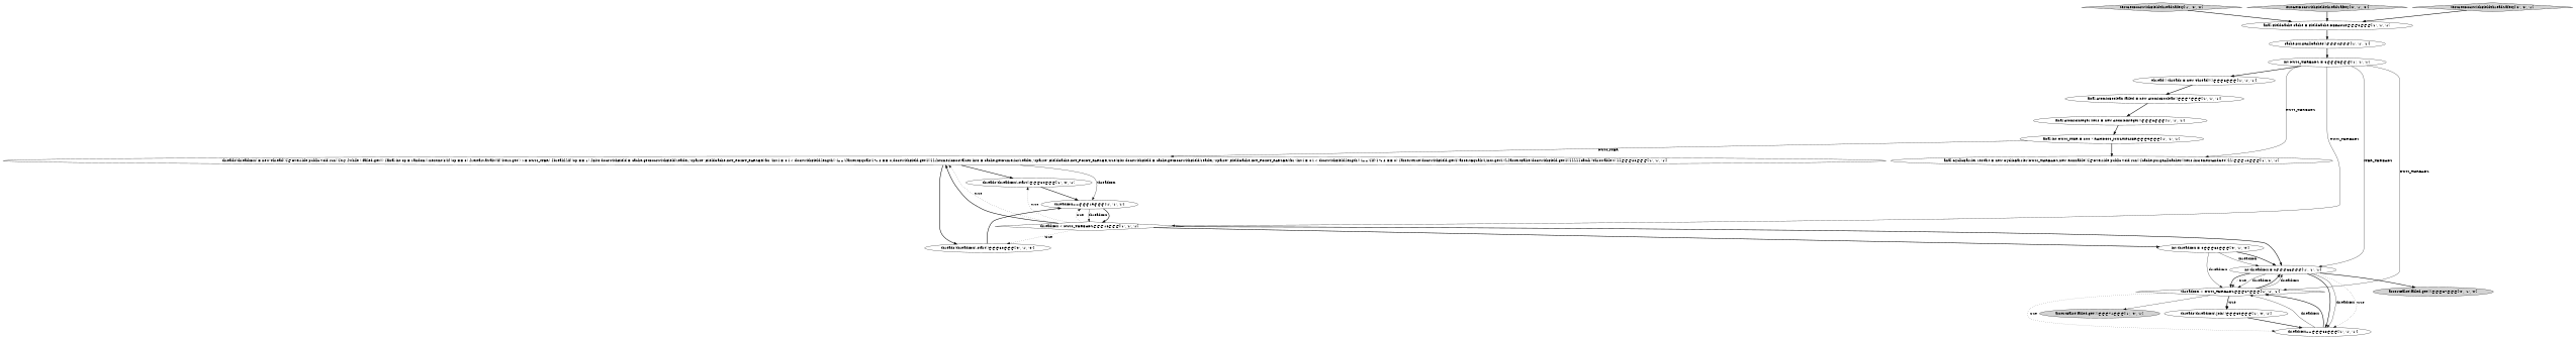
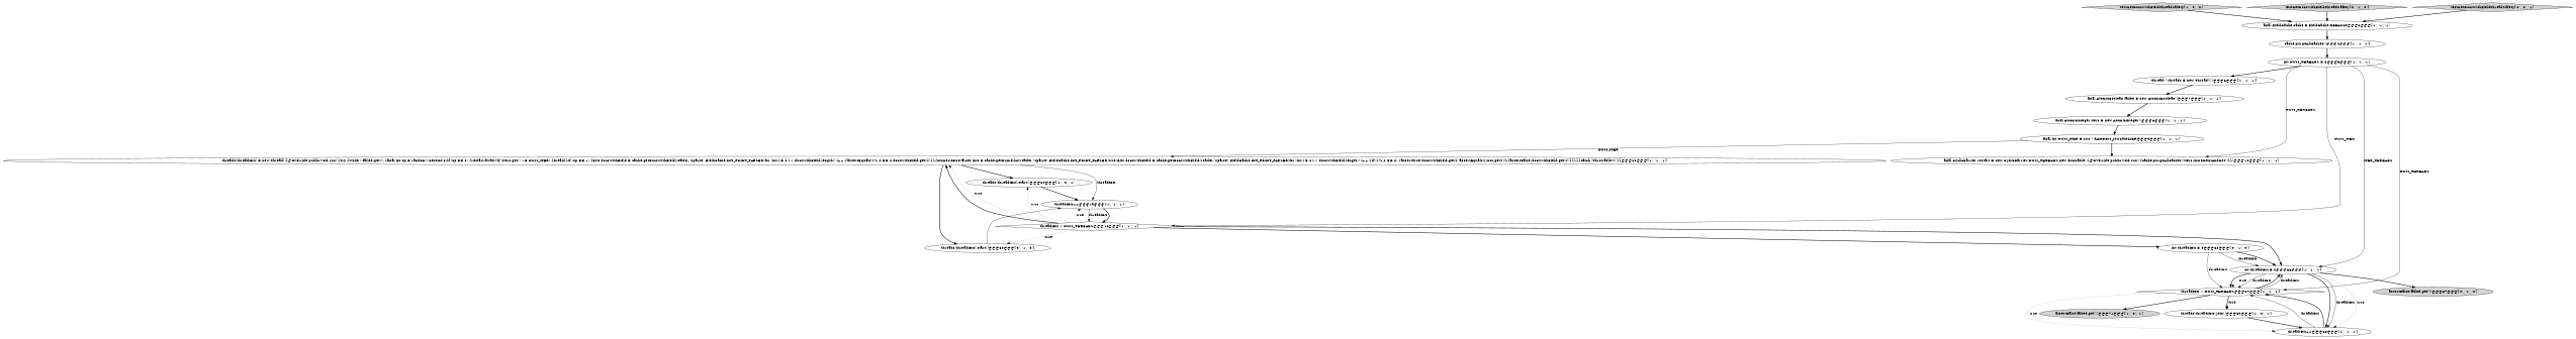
  digraph {
    node [fillcolor=white shape=ellipse style=filled]
    edge [style=bold]
    n1 [label="final FieldCache cache = FieldCache.DEFAULT@@@3@@@['1', '1', '1']"]
    n2 [label="cache.purgeAllCaches()@@@4@@@['1', '1', '1']"]
    n3 [label="int NUM_THREADS = 3@@@5@@@['1', '1', '1']"]
    n4 [label="Thread(( threads = new Thread((((@@@6@@@['1', '1', '1']"]
    n5 [label="int threadIDX = 0@@@66@@@['1', '1', '1']"]
    n6 [label="final CyclicBarrier restart = new CyclicBarrier(NUM_THREADS,new Runnable(){@Override public void run(){cache.purgeAllCaches()iters.incrementAndGet()}})@@@10@@@['1', '1', '1']"]
    n7 [label="threadIDX < NUM_THREADS@@@18@@@['1', '1', '1']" shape=diamond]
    n8 [label="threadIDX < NUM_THREADS@@@67@@@['1', '1', '1']" shape=diamond]
    n9 [label="final AtomicBoolean failed = new AtomicBoolean()@@@7@@@['1', '1', '1']"]
    n10 [label="threadIDX++@@@68@@@['1', '1', '1']"]
    n11 [fillcolor=lightgray label="assertFalse(failed.get())@@@67@@@['0', '1', '0']"]
    n12 [label="threads(threadIDX( = new Thread(){@Override public void run(){try {while (!failed.get()) {final int op = random().nextInt(3)if (op == 0) {restart.await()if (iters.get() >= NUM_ITER) {break}}if (op == 1) {Bits docsWithField = cache.getDocsWithField(reader,\"sparse\",FieldCache.INT_POINT_PARSER)for (int i = 0 i < docsWithField.length() i++){assertEquals(i % 2 == 0,docsWithField.get(i))}}{NumericDocValues ints = cache.getNumerics(reader,\"sparse\",FieldCache.INT_POINT_PARSER,true)Bits docsWithField = cache.getDocsWithField(reader,\"sparse\",FieldCache.INT_POINT_PARSER)for (int i = 0 i < docsWithField.length() i++){if (i % 2 == 0) {assertTrue(docsWithField.get(i))assertEquals(i,ints.get(i))}{assertFalse(docsWithField.get(i))}}}}}catch (Throwable t) }}@@@20@@@['1', '1', '1']"]
    n13 [label="int threadIDX = 0@@@62@@@['0', '1', '0']"]
    n14 [label="threads(threadIDX(.start()@@@64@@@['1', '0', '1']"]
    n15 [label="threadIDX++@@@19@@@['1', '1', '1']"]
    n16 [label="threads(threadIDX(.start()@@@60@@@['0', '1', '0']"]
    n17 [fillcolor=lightgray label="assertFalse(failed.get())@@@71@@@['1', '0', '1']"]
    n18 [label="threads(threadIDX(.join()@@@69@@@['1', '0', '1']"]
    n19 [fillcolor=lightgray label="testGetDocsWithFieldThreadSafety['1', '0', '0']" shape=diamond]
    n20 [label="final AtomicInteger iters = new AtomicInteger()@@@8@@@['1', '1', '1']"]
    n21 [label="final int NUM_ITER = 200 * RANDOM_MULTIPLIER@@@9@@@['1', '1', '1']"]
    n22 [fillcolor=lightgray label="testGetDocsWithFieldThreadSafety['0', '1', '0']" shape=diamond]
    n23 [fillcolor=lightgray label="testGetDocsWithFieldThreadSafety['0', '0', '1']" shape=diamond]
    n1 -> n2
    n2 -> n3
    n3 -> n4
    n3 -> n5 [label=ITER_THREADS style=solid]
    n3 -> n6 [label=NUM_THREADS style=solid]
-   n3 -> n7 [label=NUM_THREADS style=solid]
+   n3 -> n7 [label=NUM_ITER style=solid]
    n3 -> n8 [label=NUM_THREADS style=solid]
    n4 -> n9
    n5 -> n8
    n5 -> n8 [label=true style=dotted]
    n5 -> n8 [label=threadIDX style=solid]
    n5 -> n10
    n5 -> n10 [label=threadIDX style=solid]
    n5 -> n10 [label=true style=dotted]
    n5 -> n11
    n7 -> n5
    n7 -> n12 [label=true style=dotted]
    n7 -> n12
    n7 -> n13
    n7 -> n14 [label=true style=dotted]
    n7 -> n15 [label=true style=dotted]
    n7 -> n16 [label=true style=dotted]
    n8 -> n5
    n8 -> n5 [label=threadIDX style=solid]
    n8 -> n10 [label=true style=dotted]
-   n8 -> n17 [style=solid]
+   n8 -> n17
    n8 -> n18
    n8 -> n18 [label=true style=dotted]
    n9 -> n20
    n10 -> n8 [label=threadIDX style=solid]
    n10 -> n8
    n12 -> n14
    n12 -> n15 [label=threadIDX style=solid]
    n12 -> n16
    n13 -> n5 [label=threadIDX style=solid]
    n13 -> n5
    n13 -> n8 [label=threadIDX style=solid]
    n14 -> n15
    n15 -> n7
    n15 -> n7 [label=threadIDX style=solid]
-   n16 -> n15
+   n16 -> n15 [style=solid]
    n18 -> n10
    n19 -> n1
    n20 -> n21
    n21 -> n6
    n21 -> n12 [label=NUM_ITER style=solid]
    n22 -> n1
    n23 -> n1
  }
